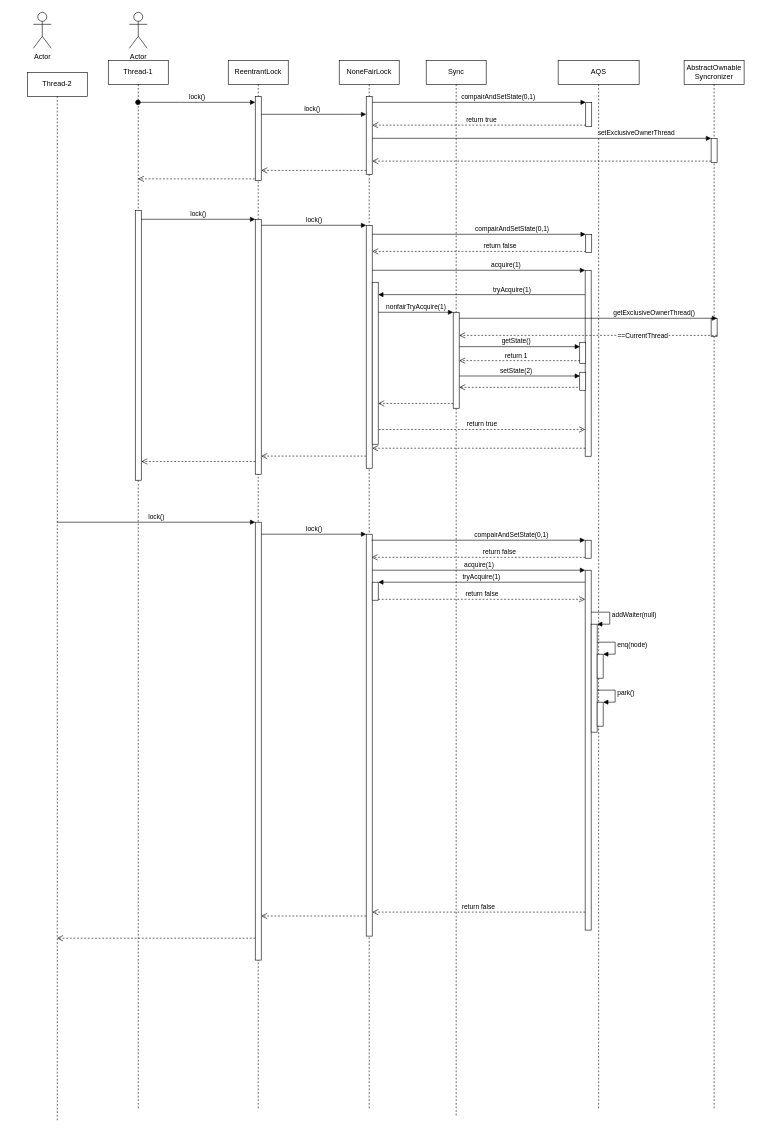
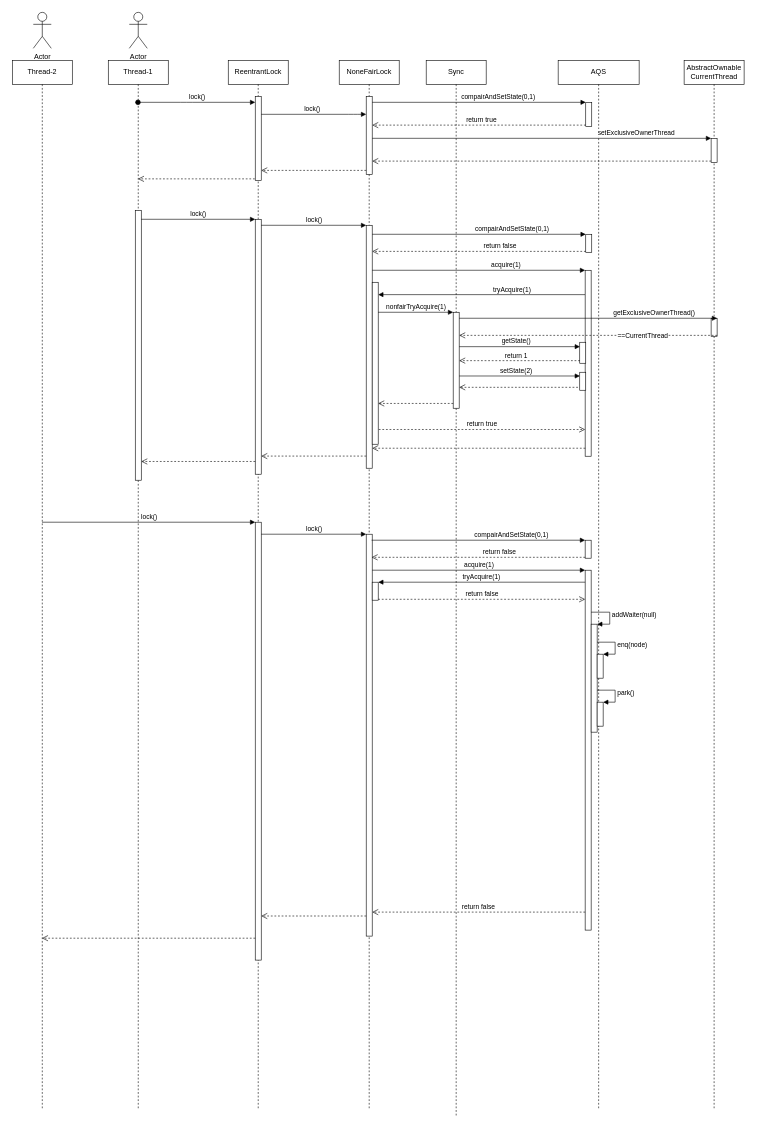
  <mxCell id="0" />
  <mxCell id="1" parent="0" />
  <mxCell id="2" value="Actor" style="shape=umlActor;verticalLabelPosition=bottom;verticalAlign=top;html=1;" vertex="1" parent="1"><mxGeometry x="215" y="20" width="30" height="60" as="geometry" /></mxCell>
  <mxCell id="3" value="ReentrantLock" style="shape=umlLifeline;perimeter=lifelinePerimeter;whiteSpace=wrap;html=1;container=1;collapsible=0;recursiveResize=0;outlineConnect=0;" vertex="1" parent="1"><mxGeometry x="380" y="100" width="100" height="1750" as="geometry" /></mxCell>
  <mxCell id="4" value="" style="html=1;points=[];perimeter=orthogonalPerimeter;" vertex="1" parent="3"><mxGeometry x="45" y="60" width="10" height="140" as="geometry" /></mxCell>
  <mxCell id="5" value="" style="html=1;points=[];perimeter=orthogonalPerimeter;fillColor=#ffffff;" vertex="1" parent="3"><mxGeometry x="45" y="265" width="10" height="425" as="geometry" /></mxCell>
  <mxCell id="6" value="" style="html=1;points=[];perimeter=orthogonalPerimeter;fillColor=#ffffff;" vertex="1" parent="3"><mxGeometry x="45" y="770" width="10" height="730" as="geometry" /></mxCell>
  <mxCell id="7" value="NoneFairLock" style="shape=umlLifeline;perimeter=lifelinePerimeter;whiteSpace=wrap;html=1;container=1;collapsible=0;recursiveResize=0;outlineConnect=0;" vertex="1" parent="1"><mxGeometry x="565" y="100" width="100" height="1750" as="geometry" /></mxCell>
  <mxCell id="8" value="" style="html=1;points=[];perimeter=orthogonalPerimeter;" vertex="1" parent="7"><mxGeometry x="45" y="60" width="10" height="130" as="geometry" /></mxCell>
  <mxCell id="9" value="" style="html=1;points=[];perimeter=orthogonalPerimeter;fillColor=#ffffff;" vertex="1" parent="7"><mxGeometry x="45" y="275" width="10" height="405" as="geometry" /></mxCell>
  <mxCell id="10" value="" style="html=1;points=[];perimeter=orthogonalPerimeter;fillColor=#ffffff;" vertex="1" parent="7"><mxGeometry x="55" y="370" width="10" height="270" as="geometry" /></mxCell>
  <mxCell id="11" value="" style="html=1;points=[];perimeter=orthogonalPerimeter;fillColor=#ffffff;" vertex="1" parent="7"><mxGeometry x="45" y="790" width="10" height="670" as="geometry" /></mxCell>
  <mxCell id="12" value="" style="html=1;points=[];perimeter=orthogonalPerimeter;fillColor=#ffffff;" vertex="1" parent="7"><mxGeometry x="55" y="870" width="10" height="30" as="geometry" /></mxCell>
  <mxCell id="13" value="lock()" style="html=1;verticalAlign=bottom;endArrow=block;" edge="1" target="8" parent="1" source="4"><mxGeometry x="-0.029" relative="1" as="geometry"><mxPoint x="435" y="160" as="sourcePoint" /><Array as="points"><mxPoint x="590" y="190" /></Array><mxPoint as="offset" /></mxGeometry></mxCell>
  <mxCell id="14" value="" style="html=1;verticalAlign=bottom;endArrow=open;dashed=1;endSize=8;exitX=0;exitY=0.95;" edge="1" source="8" parent="1" target="4"><mxGeometry relative="1" as="geometry"><mxPoint x="435" y="236" as="targetPoint" /></mxGeometry></mxCell>
  <mxCell id="15" value="AQS" style="shape=umlLifeline;perimeter=lifelinePerimeter;whiteSpace=wrap;html=1;container=1;collapsible=0;recursiveResize=0;outlineConnect=0;" vertex="1" parent="1"><mxGeometry x="930" y="100" width="135" height="1750" as="geometry" /></mxCell>
  <mxCell id="16" value="" style="html=1;points=[];perimeter=orthogonalPerimeter;" vertex="1" parent="15"><mxGeometry x="46" y="70" width="10" height="40" as="geometry" /></mxCell>
  <mxCell id="17" value="" style="html=1;points=[];perimeter=orthogonalPerimeter;" vertex="1" parent="15"><mxGeometry x="46" y="290" width="10" height="30" as="geometry" /></mxCell>
  <mxCell id="18" value="" style="html=1;points=[];perimeter=orthogonalPerimeter;fillColor=#ffffff;" vertex="1" parent="15"><mxGeometry x="45" y="350" width="10" height="310" as="geometry" /></mxCell>
  <mxCell id="19" value="" style="html=1;points=[];perimeter=orthogonalPerimeter;fillColor=#ffffff;" vertex="1" parent="15"><mxGeometry x="36" y="470" width="10" height="35" as="geometry" /></mxCell>
  <mxCell id="20" value="" style="html=1;points=[];perimeter=orthogonalPerimeter;fillColor=#ffffff;" vertex="1" parent="15"><mxGeometry x="36" y="520" width="10" height="30" as="geometry" /></mxCell>
  <mxCell id="21" value="" style="html=1;points=[];perimeter=orthogonalPerimeter;" vertex="1" parent="15"><mxGeometry x="45" y="800" width="10" height="30" as="geometry" /></mxCell>
  <mxCell id="22" value="compairAndSetState(0,1)" style="html=1;verticalAlign=bottom;endArrow=block;entryX=0;entryY=0;" edge="1" target="21" parent="15"><mxGeometry x="0.31" relative="1" as="geometry"><mxPoint x="-311" y="800" as="sourcePoint" /><mxPoint as="offset" /></mxGeometry></mxCell>
  <mxCell id="23" value="return false" style="html=1;verticalAlign=bottom;endArrow=open;dashed=1;endSize=8;exitX=0;exitY=0.95;" edge="1" source="21" parent="15"><mxGeometry x="-0.197" relative="1" as="geometry"><mxPoint x="-311" y="828.5" as="targetPoint" /><mxPoint as="offset" /></mxGeometry></mxCell>
  <mxCell id="24" value="" style="html=1;points=[];perimeter=orthogonalPerimeter;fillColor=#ffffff;" vertex="1" parent="15"><mxGeometry x="45" y="850" width="10" height="600" as="geometry" /></mxCell>
  <mxCell id="25" value="" style="html=1;points=[];perimeter=orthogonalPerimeter;fillColor=#ffffff;" vertex="1" parent="15"><mxGeometry x="55" y="939.97" width="10" height="180.03" as="geometry" /></mxCell>
  <mxCell id="26" value="addWaiter(null)" style="edgeStyle=orthogonalEdgeStyle;html=1;align=left;spacingLeft=2;endArrow=block;rounded=0;entryX=1;entryY=0;" edge="1" target="25" parent="15"><mxGeometry relative="1" as="geometry"><mxPoint x="55.0" y="920.004" as="sourcePoint" /><Array as="points"><mxPoint x="86" y="919.97" /><mxPoint x="86" y="939.97" /></Array></mxGeometry></mxCell>
  <mxCell id="27" value="" style="html=1;points=[];perimeter=orthogonalPerimeter;fillColor=#ffffff;" vertex="1" parent="15"><mxGeometry x="65" y="990" width="10" height="40" as="geometry" /></mxCell>
  <mxCell id="28" value="enq(node)" style="edgeStyle=orthogonalEdgeStyle;html=1;align=left;spacingLeft=2;endArrow=block;rounded=0;entryX=1;entryY=0;" edge="1" target="27" parent="15" source="25"><mxGeometry relative="1" as="geometry"><mxPoint x="70" y="970" as="sourcePoint" /><Array as="points"><mxPoint x="95" y="970" /><mxPoint x="95" y="990" /></Array></mxGeometry></mxCell>
  <mxCell id="29" value="" style="html=1;points=[];perimeter=orthogonalPerimeter;fillColor=#ffffff;" vertex="1" parent="15"><mxGeometry x="65" y="1070" width="10" height="40" as="geometry" /></mxCell>
  <mxCell id="30" value="park()" style="edgeStyle=orthogonalEdgeStyle;html=1;align=left;spacingLeft=2;endArrow=block;rounded=0;entryX=1;entryY=0;" edge="1" target="29" parent="15" source="25"><mxGeometry relative="1" as="geometry"><mxPoint x="70" y="1050" as="sourcePoint" /><Array as="points"><mxPoint x="95" y="1050" /><mxPoint x="95" y="1070" /></Array></mxGeometry></mxCell>
  <mxCell id="31" value="compairAndSetState(0,1)" style="html=1;verticalAlign=bottom;endArrow=block;entryX=0;entryY=0;" edge="1" target="16" parent="1" source="8"><mxGeometry x="0.18" relative="1" as="geometry"><mxPoint x="745" y="170" as="sourcePoint" /><mxPoint as="offset" /></mxGeometry></mxCell>
  <mxCell id="32" value="return true" style="html=1;verticalAlign=bottom;endArrow=open;dashed=1;endSize=8;exitX=0;exitY=0.95;" edge="1" source="16" parent="1" target="8"><mxGeometry x="-0.02" relative="1" as="geometry"><mxPoint x="745" y="246" as="targetPoint" /><mxPoint as="offset" /></mxGeometry></mxCell>
- <mxCell id="33" value="AbstractOwnable&lt;br&gt;Syncronizer" style="shape=umlLifeline;perimeter=lifelinePerimeter;whiteSpace=wrap;html=1;container=1;collapsible=0;recursiveResize=0;outlineConnect=0;" vertex="1" parent="1"><mxGeometry x="1140" y="100" width="100" height="1750" as="geometry" /></mxCell>
+ <mxCell id="33" value="AbstractOwnable&lt;br&gt;CurrentThread" style="shape=umlLifeline;perimeter=lifelinePerimeter;whiteSpace=wrap;html=1;container=1;collapsible=0;recursiveResize=0;outlineConnect=0;" vertex="1" parent="1"><mxGeometry x="1140" y="100" width="100" height="1750" as="geometry" /></mxCell>
  <mxCell id="34" value="" style="html=1;points=[];perimeter=orthogonalPerimeter;fillColor=#ffffff;" vertex="1" parent="33"><mxGeometry x="45" y="130" width="10" height="40" as="geometry" /></mxCell>
  <mxCell id="35" value="" style="html=1;points=[];perimeter=orthogonalPerimeter;fillColor=#ffffff;" vertex="1" parent="33"><mxGeometry x="45" y="430" width="10" height="30" as="geometry" /></mxCell>
  <mxCell id="36" value="setExclusiveOwnerThread" style="html=1;verticalAlign=bottom;endArrow=block;entryX=0;entryY=0;" edge="1" target="34" parent="1" source="8"><mxGeometry x="0.557" relative="1" as="geometry"><mxPoint x="670" y="280" as="sourcePoint" /><mxPoint as="offset" /></mxGeometry></mxCell>
  <mxCell id="37" value="" style="html=1;verticalAlign=bottom;endArrow=open;dashed=1;endSize=8;exitX=0;exitY=0.95;" edge="1" source="34" parent="1" target="8"><mxGeometry x="-0.465" relative="1" as="geometry"><mxPoint x="705" y="356" as="targetPoint" /><mxPoint as="offset" /></mxGeometry></mxCell>
  <mxCell id="38" value="Thread-1" style="shape=umlLifeline;perimeter=lifelinePerimeter;whiteSpace=wrap;html=1;container=1;collapsible=0;recursiveResize=0;outlineConnect=0;fillColor=#ffffff;" vertex="1" parent="1"><mxGeometry x="180" y="100" width="100" height="1750" as="geometry" /></mxCell>
  <mxCell id="39" value="" style="html=1;points=[];perimeter=orthogonalPerimeter;fillColor=#ffffff;" vertex="1" parent="38"><mxGeometry x="45" y="250" width="10" height="450" as="geometry" /></mxCell>
  <mxCell id="40" value="lock()" style="html=1;verticalAlign=bottom;startArrow=oval;startFill=1;endArrow=block;startSize=8;" edge="1" parent="1" source="38" target="4"><mxGeometry width="60" relative="1" as="geometry"><mxPoint x="235" y="170" as="sourcePoint" /><mxPoint x="320" y="220" as="targetPoint" /><Array as="points"><mxPoint x="310" y="170" /></Array></mxGeometry></mxCell>
  <mxCell id="41" value="" style="html=1;verticalAlign=bottom;endArrow=open;dashed=1;endSize=8;exitX=-0.077;exitY=0.983;exitDx=0;exitDy=0;exitPerimeter=0;" edge="1" parent="1" source="4" target="38"><mxGeometry relative="1" as="geometry"><mxPoint x="410" y="370" as="sourcePoint" /><mxPoint x="235" y="297.62" as="targetPoint" /></mxGeometry></mxCell>
  <mxCell id="42" value="lock()" style="html=1;verticalAlign=bottom;endArrow=block;entryX=0;entryY=0;" edge="1" target="5" parent="1" source="39"><mxGeometry relative="1" as="geometry"><mxPoint x="355" y="365" as="sourcePoint" /></mxGeometry></mxCell>
  <mxCell id="43" value="lock()" style="html=1;verticalAlign=bottom;endArrow=block;entryX=0;entryY=0;" edge="1" target="9" parent="1" source="5"><mxGeometry relative="1" as="geometry"><mxPoint x="540" y="375" as="sourcePoint" /></mxGeometry></mxCell>
  <mxCell id="44" value="compairAndSetState(0,1)" style="html=1;verticalAlign=bottom;endArrow=block;entryX=0;entryY=0;" edge="1" target="17" parent="1"><mxGeometry x="0.31" relative="1" as="geometry"><mxPoint x="620" y="390" as="sourcePoint" /><mxPoint as="offset" /></mxGeometry></mxCell>
  <mxCell id="45" value="return false" style="html=1;verticalAlign=bottom;endArrow=open;dashed=1;endSize=8;exitX=0;exitY=0.95;" edge="1" source="17" parent="1" target="9"><mxGeometry x="-0.197" relative="1" as="geometry"><mxPoint x="620" y="466" as="targetPoint" /><mxPoint as="offset" /></mxGeometry></mxCell>
  <mxCell id="46" value="" style="html=1;verticalAlign=bottom;endArrow=open;dashed=1;endSize=8;exitX=0;exitY=0.95;" edge="1" source="9" parent="1" target="5"><mxGeometry relative="1" as="geometry"><mxPoint x="540" y="451" as="targetPoint" /></mxGeometry></mxCell>
  <mxCell id="47" value="acquire(1)" style="html=1;verticalAlign=bottom;endArrow=block;entryX=0;entryY=0;" edge="1" target="18" parent="1"><mxGeometry x="0.257" relative="1" as="geometry"><mxPoint x="620" y="450" as="sourcePoint" /><mxPoint as="offset" /></mxGeometry></mxCell>
  <mxCell id="48" value="tryAcquire(1)" style="html=1;verticalAlign=bottom;endArrow=block;exitX=-0.023;exitY=0.131;exitDx=0;exitDy=0;exitPerimeter=0;" edge="1" target="10" parent="1" source="18"><mxGeometry x="-0.295" relative="1" as="geometry"><mxPoint x="975" y="526.7" as="sourcePoint" /><mxPoint as="offset" /></mxGeometry></mxCell>
  <mxCell id="49" value="" style="html=1;verticalAlign=bottom;endArrow=open;dashed=1;endSize=8;exitX=0.023;exitY=0.957;exitDx=0;exitDy=0;exitPerimeter=0;" edge="1" source="18" parent="1" target="9"><mxGeometry relative="1" as="geometry"><mxPoint x="620" y="810" as="targetPoint" /><mxPoint x="975" y="810" as="sourcePoint" /></mxGeometry></mxCell>
  <mxCell id="50" value="return true" style="html=1;verticalAlign=bottom;endArrow=open;dashed=1;endSize=8;exitX=1.09;exitY=0.909;exitDx=0;exitDy=0;exitPerimeter=0;" edge="1" source="10" parent="1" target="18"><mxGeometry relative="1" as="geometry"><mxPoint x="975" y="742.7" as="targetPoint" /><mxPoint x="625" y="546" as="sourcePoint" /></mxGeometry></mxCell>
  <mxCell id="51" value="" style="html=1;verticalAlign=bottom;endArrow=open;dashed=1;endSize=8;exitX=0;exitY=0.95;" edge="1" source="5" parent="1" target="39"><mxGeometry relative="1" as="geometry"><mxPoint x="355" y="441" as="targetPoint" /></mxGeometry></mxCell>
  <mxCell id="52" value="Sync" style="shape=umlLifeline;perimeter=lifelinePerimeter;whiteSpace=wrap;html=1;container=1;collapsible=0;recursiveResize=0;outlineConnect=0;fillColor=#ffffff;" vertex="1" parent="1"><mxGeometry x="710" y="100" width="100" height="1760" as="geometry" /></mxCell>
  <mxCell id="53" value="" style="html=1;points=[];perimeter=orthogonalPerimeter;fillColor=#ffffff;" vertex="1" parent="52"><mxGeometry x="45" y="420" width="10" height="160" as="geometry" /></mxCell>
  <mxCell id="54" value="nonfairTryAcquire(1)" style="html=1;verticalAlign=bottom;endArrow=block;entryX=0;entryY=0;" edge="1" target="53" parent="1" source="10"><mxGeometry relative="1" as="geometry"><mxPoint x="1115" y="520" as="sourcePoint" /></mxGeometry></mxCell>
  <mxCell id="55" value="getExclusiveOwnerThread()" style="html=1;verticalAlign=bottom;endArrow=block;entryX=1;entryY=0;" edge="1" target="35" parent="1" source="53"><mxGeometry x="0.512" relative="1" as="geometry"><mxPoint x="1082" y="540" as="sourcePoint" /><mxPoint as="offset" /></mxGeometry></mxCell>
  <mxCell id="56" value="" style="html=1;verticalAlign=bottom;endArrow=open;dashed=1;endSize=8;exitX=0;exitY=0.95;" edge="1" source="53" parent="1" target="10"><mxGeometry relative="1" as="geometry"><mxPoint x="1115" y="596" as="targetPoint" /></mxGeometry></mxCell>
  <mxCell id="57" value="" style="html=1;verticalAlign=bottom;endArrow=open;dashed=1;endSize=8;exitX=1;exitY=0.95;" edge="1" source="35" parent="1" target="53"><mxGeometry x="-0.605" relative="1" as="geometry"><mxPoint x="1082" y="597" as="targetPoint" /><mxPoint as="offset" /></mxGeometry></mxCell>
  <mxCell id="58" value="==CurrentThread" style="edgeLabel;html=1;align=center;verticalAlign=middle;resizable=0;points=[];" vertex="1" connectable="0" parent="57"><mxGeometry x="-0.231" relative="1" as="geometry"><mxPoint x="40.14" as="offset" /></mxGeometry></mxCell>
  <mxCell id="59" value="getState()" style="html=1;verticalAlign=bottom;endArrow=block;entryX=0.034;entryY=0.21;entryDx=0;entryDy=0;entryPerimeter=0;" edge="1" target="19" parent="1" source="53"><mxGeometry x="-0.052" relative="1" as="geometry"><mxPoint x="895" y="645" as="sourcePoint" /><mxPoint as="offset" /></mxGeometry></mxCell>
  <mxCell id="60" value="return 1" style="html=1;verticalAlign=bottom;endArrow=open;dashed=1;endSize=8;exitX=0.034;exitY=0.876;exitDx=0;exitDy=0;exitPerimeter=0;" edge="1" source="19" parent="1" target="53"><mxGeometry x="0.052" relative="1" as="geometry"><mxPoint x="895" y="702" as="targetPoint" /><mxPoint as="offset" /></mxGeometry></mxCell>
  <mxCell id="61" value="setState(2)" style="html=1;verticalAlign=bottom;endArrow=block;entryX=0.034;entryY=0.208;entryDx=0;entryDy=0;entryPerimeter=0;" edge="1" target="20" parent="1" source="53"><mxGeometry x="-0.052" relative="1" as="geometry"><mxPoint x="895" y="700" as="sourcePoint" /><mxPoint as="offset" /></mxGeometry></mxCell>
  <mxCell id="62" value="" style="html=1;verticalAlign=bottom;endArrow=open;dashed=1;endSize=8;exitX=-0.299;exitY=0.837;exitDx=0;exitDy=0;exitPerimeter=0;" edge="1" source="20" parent="1" target="53"><mxGeometry relative="1" as="geometry"><mxPoint x="895" y="757" as="targetPoint" /></mxGeometry></mxCell>
- <mxCell id="63" value="Thread-2" style="shape=umlLifeline;perimeter=lifelinePerimeter;whiteSpace=wrap;html=1;container=1;collapsible=0;recursiveResize=0;outlineConnect=0;fillColor=#ffffff;" vertex="1" parent="1"><mxGeometry x="45" y="120" width="100" height="1750" as="geometry" /></mxCell>
+ <mxCell id="63" value="Thread-2" style="shape=umlLifeline;perimeter=lifelinePerimeter;whiteSpace=wrap;html=1;container=1;collapsible=0;recursiveResize=0;outlineConnect=0;fillColor=#ffffff;" vertex="1" parent="1"><mxGeometry x="20" y="100" width="100" height="1750" as="geometry" /></mxCell>
  <mxCell id="64" value="lock()" style="html=1;verticalAlign=bottom;endArrow=block;entryX=0;entryY=0;" edge="1" target="6" parent="1" source="63"><mxGeometry relative="1" as="geometry"><mxPoint x="235" y="870" as="sourcePoint" /></mxGeometry></mxCell>
  <mxCell id="65" value="" style="html=1;verticalAlign=bottom;endArrow=open;dashed=1;endSize=8;exitX=0;exitY=0.95;" edge="1" source="6" parent="1" target="63"><mxGeometry x="-0.071" y="-10" relative="1" as="geometry"><mxPoint x="235" y="946" as="targetPoint" /><mxPoint as="offset" /></mxGeometry></mxCell>
  <mxCell id="66" value="lock()" style="html=1;verticalAlign=bottom;endArrow=block;entryX=0;entryY=0;" edge="1" target="11" parent="1" source="6"><mxGeometry relative="1" as="geometry"><mxPoint x="540" y="890" as="sourcePoint" /></mxGeometry></mxCell>
  <mxCell id="67" value="" style="html=1;verticalAlign=bottom;endArrow=open;dashed=1;endSize=8;exitX=0;exitY=0.95;" edge="1" source="11" parent="1" target="6"><mxGeometry relative="1" as="geometry"><mxPoint x="540" y="966" as="targetPoint" /></mxGeometry></mxCell>
  <mxCell id="68" value="acquire(1)" style="html=1;verticalAlign=bottom;endArrow=block;entryX=0;entryY=0;" edge="1" target="24" parent="1" source="11"><mxGeometry relative="1" as="geometry"><mxPoint x="905" y="950" as="sourcePoint" /></mxGeometry></mxCell>
  <mxCell id="69" value="return false" style="html=1;verticalAlign=bottom;endArrow=open;dashed=1;endSize=8;exitX=0;exitY=0.95;" edge="1" source="24" parent="1" target="11"><mxGeometry relative="1" as="geometry"><mxPoint x="905" y="1026" as="targetPoint" /></mxGeometry></mxCell>
  <mxCell id="70" value="tryAcquire(1)" style="html=1;verticalAlign=bottom;endArrow=block;entryX=1;entryY=0;" edge="1" target="12" parent="1" source="24"><mxGeometry relative="1" as="geometry"><mxPoint x="690" y="970" as="sourcePoint" /></mxGeometry></mxCell>
  <mxCell id="71" value="return false" style="html=1;verticalAlign=bottom;endArrow=open;dashed=1;endSize=8;exitX=1;exitY=0.95;" edge="1" source="12" parent="1" target="24"><mxGeometry relative="1" as="geometry"><mxPoint x="690" y="1027" as="targetPoint" /></mxGeometry></mxCell>
  <mxCell id="72" value="Actor" style="shape=umlActor;verticalLabelPosition=bottom;verticalAlign=top;html=1;" vertex="1" parent="1"><mxGeometry x="55" y="20" width="30" height="60" as="geometry" /></mxCell>
